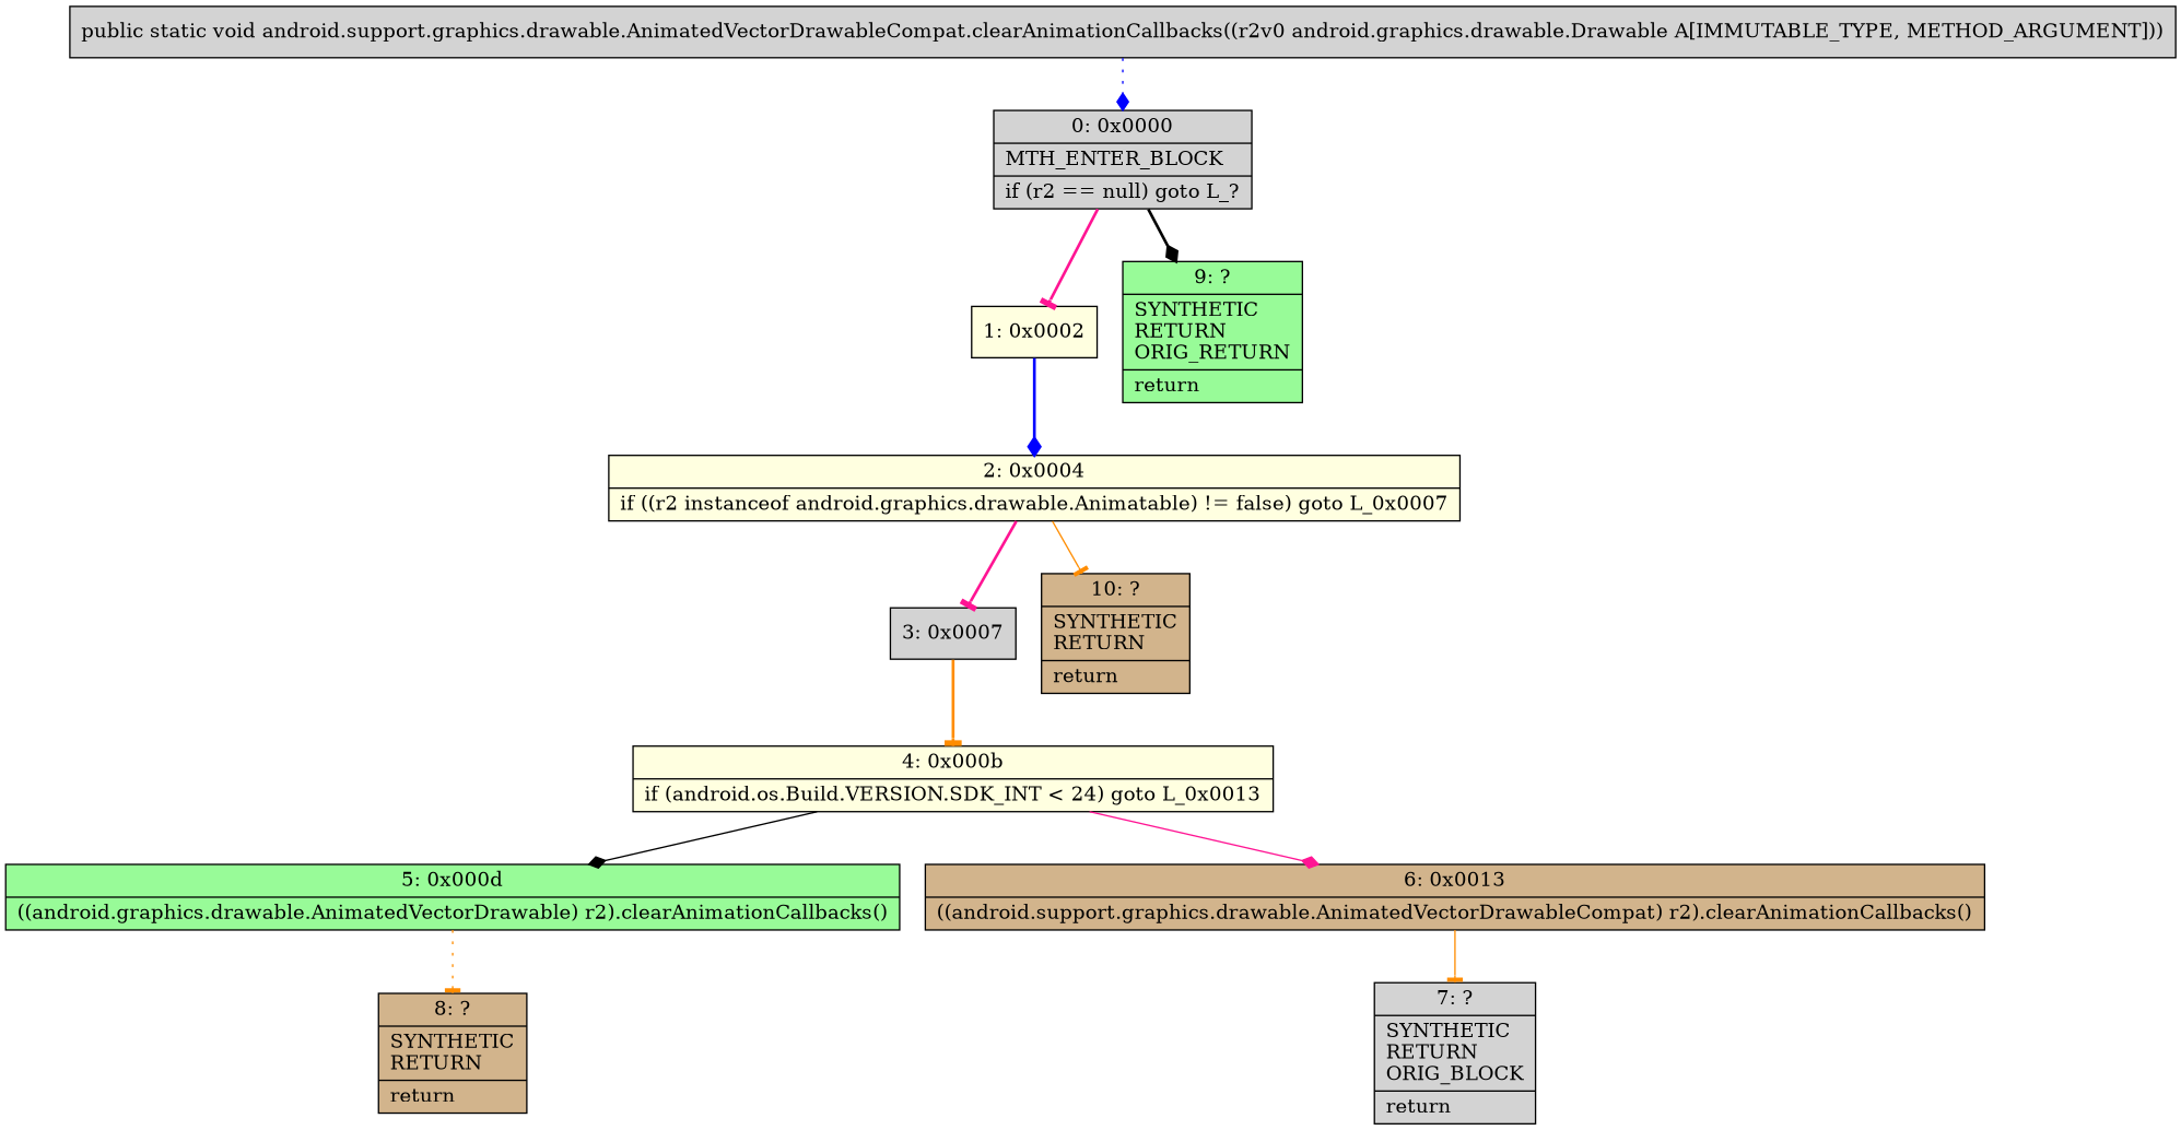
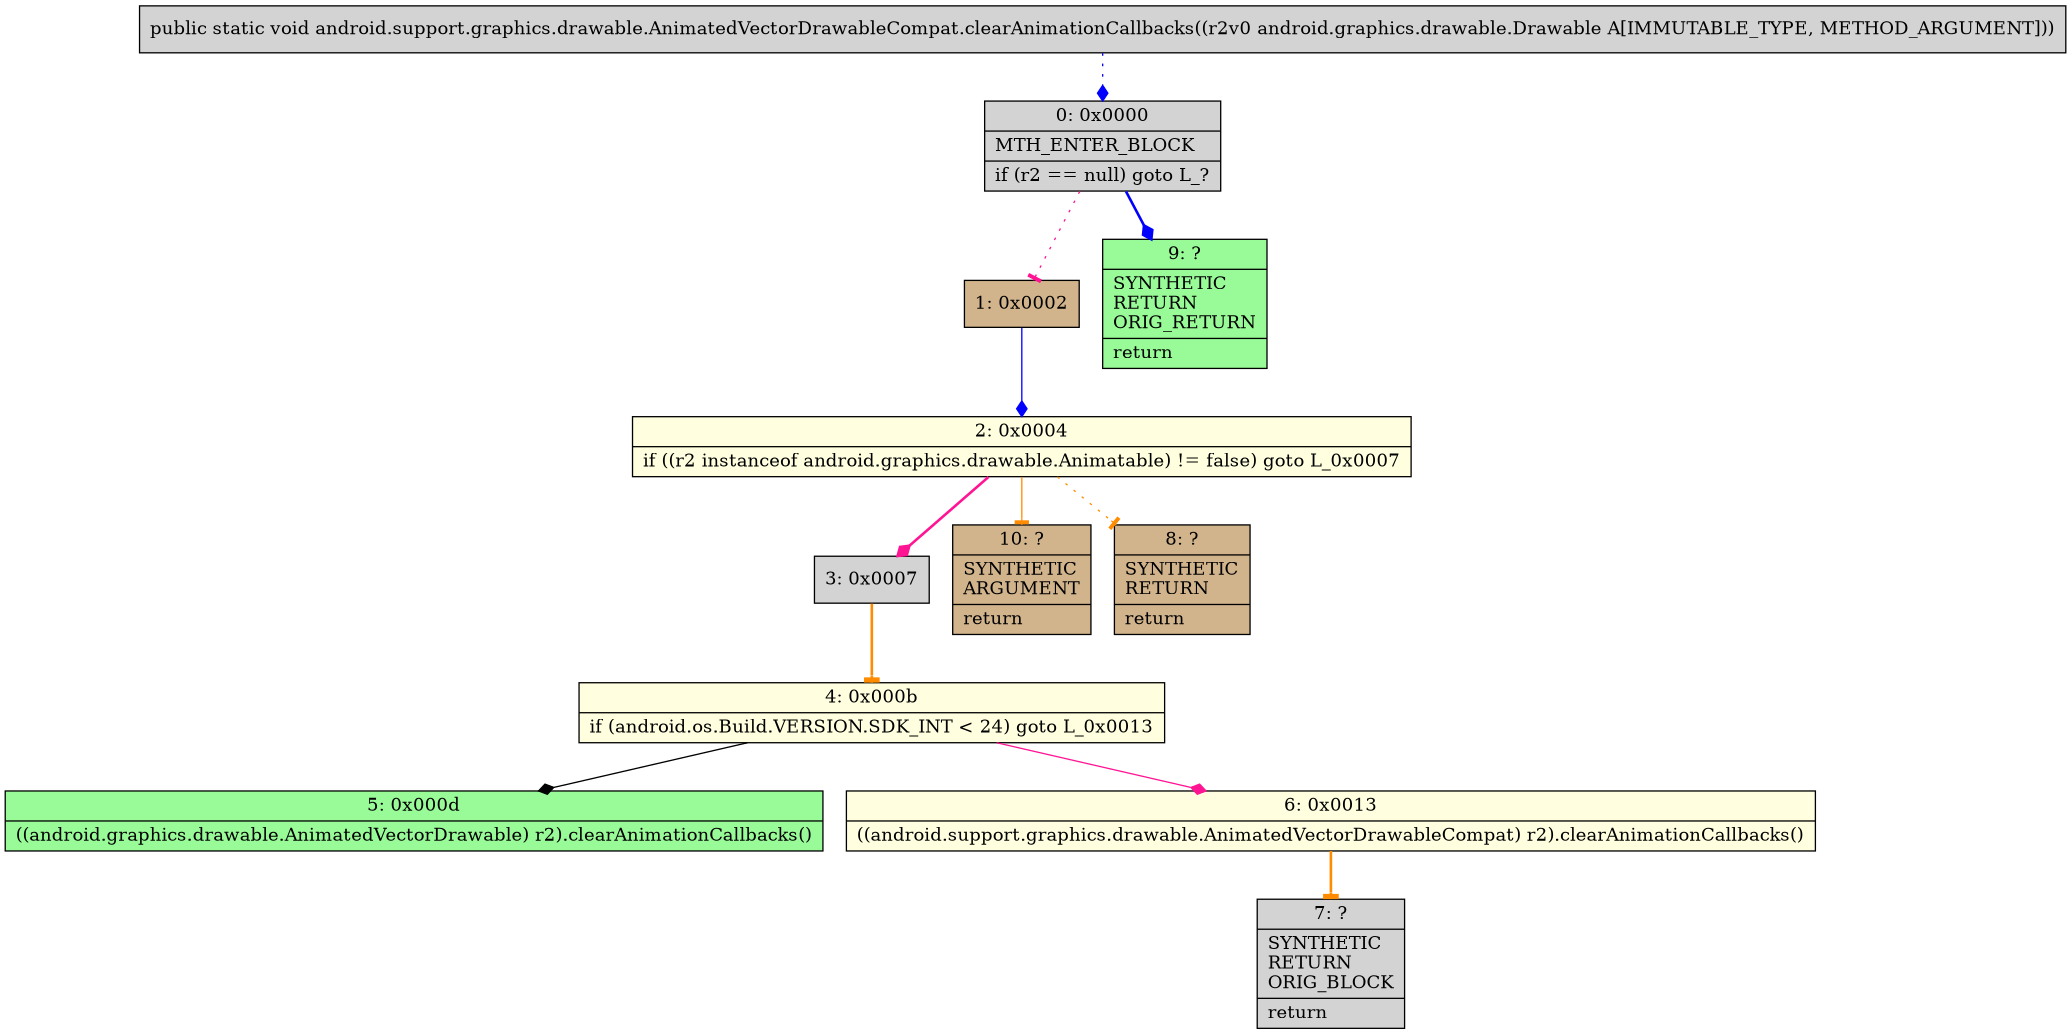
  digraph {
    node [fillcolor=lightgrey shape=record style=filled]
    edge [arrowhead=tee color=darkorange style=solid]
    n1 [label="{0\:\ 0x0000|MTH_ENTER_BLOCK\l|if (r2 == null) goto L_?\l}"]
-   n2 [fillcolor=lightyellow label="{1\:\ 0x0002}"]
+   n2 [fillcolor=tan label="{1\:\ 0x0002}"]
    n3 [fillcolor=palegreen label="{9\:\ ?|SYNTHETIC\lRETURN\lORIG_RETURN\l|return\l}"]
    n4 [fillcolor=lightyellow label="{2\:\ 0x0004|if ((r2 instanceof android.graphics.drawable.Animatable) != false) goto L_0x0007\l}"]
    n5 [label="{3\:\ 0x0007}"]
-   n6 [fillcolor=tan label="{10\:\ ?|SYNTHETIC\lRETURN\l|return\l}"]
+   n6 [fillcolor=tan label="{10\:\ ?|SYNTHETIC\lARGUMENT\l|return\l}"]
    n7 [fillcolor=lightyellow label="{4\:\ 0x000b|if (android.os.Build.VERSION.SDK_INT \< 24) goto L_0x0013\l}"]
    n8 [fillcolor=palegreen label="{5\:\ 0x000d|((android.graphics.drawable.AnimatedVectorDrawable) r2).clearAnimationCallbacks()\l}"]
-   n9 [fillcolor=tan label="{6\:\ 0x0013|((android.support.graphics.drawable.AnimatedVectorDrawableCompat) r2).clearAnimationCallbacks()\l}"]
+   n9 [fillcolor=lightyellow label="{6\:\ 0x0013|((android.support.graphics.drawable.AnimatedVectorDrawableCompat) r2).clearAnimationCallbacks()\l}"]
    n10 [fillcolor=tan label="{8\:\ ?|SYNTHETIC\lRETURN\l|return\l}"]
    n11 [label="{7\:\ ?|SYNTHETIC\lRETURN\lORIG_BLOCK\l|return\l}"]
    n12 [label="{public static void android.support.graphics.drawable.AnimatedVectorDrawableCompat.clearAnimationCallbacks((r2v0 android.graphics.drawable.Drawable A[IMMUTABLE_TYPE, METHOD_ARGUMENT])) }"]
-   n1 -> n2 [color=deeppink style=bold]
-   n1 -> n3 [arrowhead=diamond color=black style=bold]
-   n2 -> n4 [arrowhead=diamond color=blue style=bold]
-   n4 -> n5 [color=deeppink style=bold]
+   n1 -> n2 [color=deeppink style=dotted]
+   n1 -> n3 [arrowhead=diamond color=blue style=bold]
+   n2 -> n4 [arrowhead=diamond color=blue]
+   n4 -> n5 [arrowhead=diamond color=deeppink style=bold]
    n4 -> n6
    n5 -> n7 [style=bold]
    n7 -> n8 [arrowhead=diamond color=black]
    n7 -> n9 [arrowhead=diamond color=deeppink]
-   n8 -> n10 [style=dotted]
-   n9 -> n11
+   n4 -> n10 [style=dotted]
+   n9 -> n11 [style=bold]
    n12 -> n1 [arrowhead=diamond color=blue style=dotted]
  }
